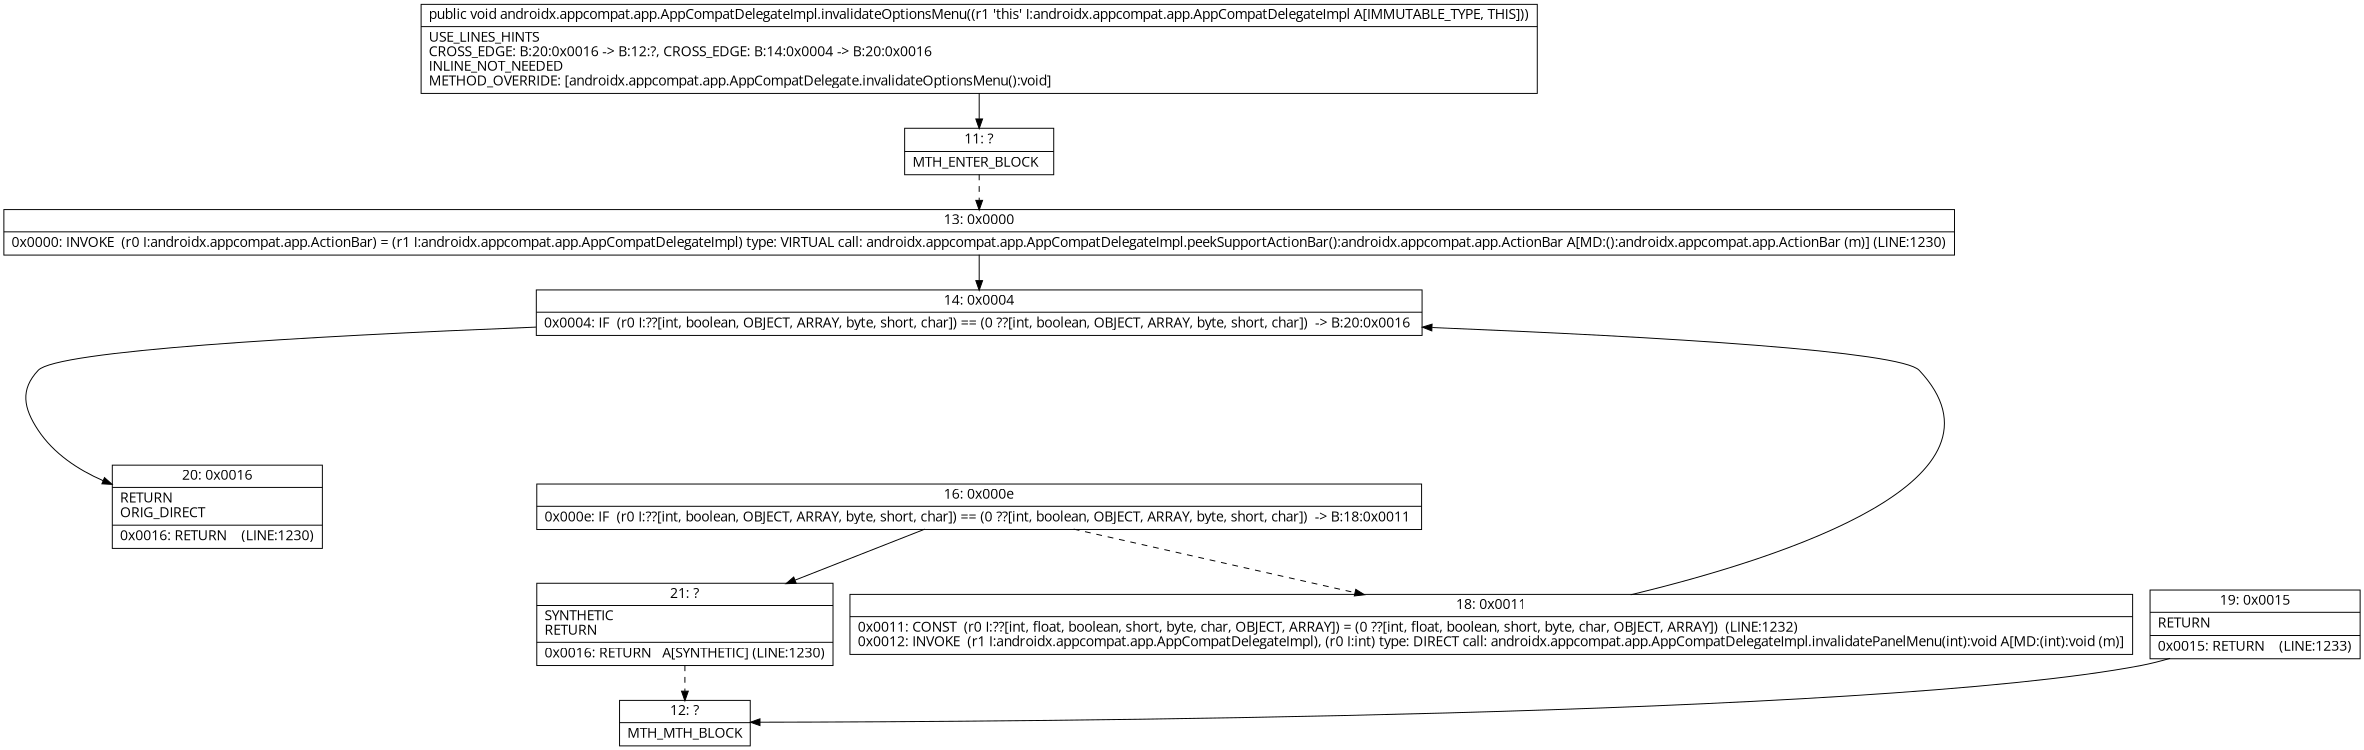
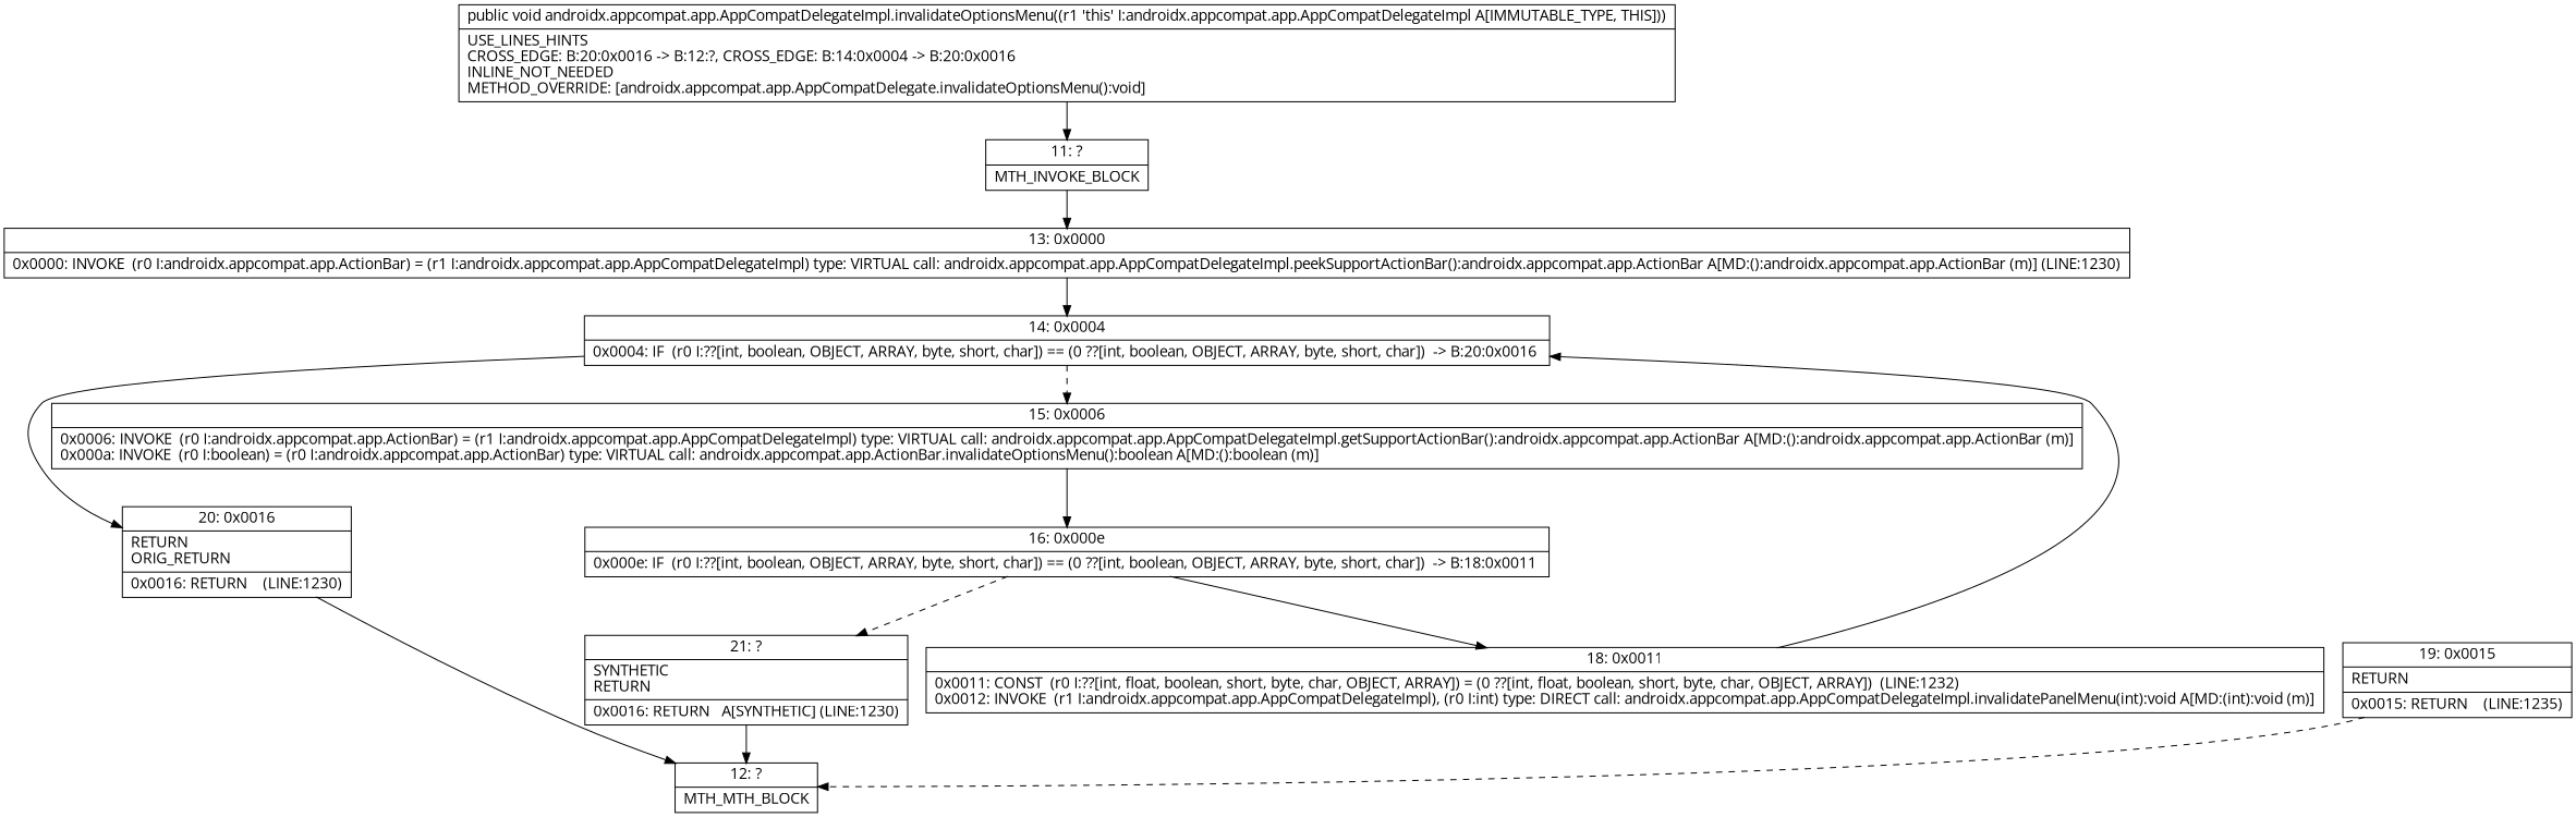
  digraph {
    fontname="Open Sans"
    node [fontname="Open Sans" shape=record]
    edge [fontname="Open Sans"]
-   n1 [label="{11\:\ ?|MTH_ENTER_BLOCK\l}"]
+   n1 [label="{11\:\ ?|MTH_INVOKE_BLOCK\l}"]
    n2 [label="{13\:\ 0x0000|0x0000: INVOKE  (r0 I:androidx.appcompat.app.ActionBar) = (r1 I:androidx.appcompat.app.AppCompatDelegateImpl) type: VIRTUAL call: androidx.appcompat.app.AppCompatDelegateImpl.peekSupportActionBar():androidx.appcompat.app.ActionBar A[MD:():androidx.appcompat.app.ActionBar (m)] (LINE:1230)\l}"]
    n3 [label="{14\:\ 0x0004|0x0004: IF  (r0 I:??[int, boolean, OBJECT, ARRAY, byte, short, char]) == (0 ??[int, boolean, OBJECT, ARRAY, byte, short, char])  \-\> B:20:0x0016 \l}"]
-   n5 [label="{20\:\ 0x0016|RETURN\lORIG_DIRECT\l|0x0016: RETURN    (LINE:1230)\l}"]
+   n4 [label="{15\:\ 0x0006|0x0006: INVOKE  (r0 I:androidx.appcompat.app.ActionBar) = (r1 I:androidx.appcompat.app.AppCompatDelegateImpl) type: VIRTUAL call: androidx.appcompat.app.AppCompatDelegateImpl.getSupportActionBar():androidx.appcompat.app.ActionBar A[MD:():androidx.appcompat.app.ActionBar (m)]\l0x000a: INVOKE  (r0 I:boolean) = (r0 I:androidx.appcompat.app.ActionBar) type: VIRTUAL call: androidx.appcompat.app.ActionBar.invalidateOptionsMenu():boolean A[MD:():boolean (m)]\l}"]
+   n5 [label="{20\:\ 0x0016|RETURN\lORIG_RETURN\l|0x0016: RETURN    (LINE:1230)\l}"]
    n6 [label="{16\:\ 0x000e|0x000e: IF  (r0 I:??[int, boolean, OBJECT, ARRAY, byte, short, char]) == (0 ??[int, boolean, OBJECT, ARRAY, byte, short, char])  \-\> B:18:0x0011 \l}"]
    n7 [label="{12\:\ ?|MTH_MTH_BLOCK\l}"]
    n8 [label="{18\:\ 0x0011|0x0011: CONST  (r0 I:??[int, float, boolean, short, byte, char, OBJECT, ARRAY]) = (0 ??[int, float, boolean, short, byte, char, OBJECT, ARRAY])  (LINE:1232)\l0x0012: INVOKE  (r1 I:androidx.appcompat.app.AppCompatDelegateImpl), (r0 I:int) type: DIRECT call: androidx.appcompat.app.AppCompatDelegateImpl.invalidatePanelMenu(int):void A[MD:(int):void (m)]\l}"]
    n9 [label="{21\:\ ?|SYNTHETIC\lRETURN\l|0x0016: RETURN   A[SYNTHETIC] (LINE:1230)\l}"]
-   n10 [label="{19\:\ 0x0015|RETURN\l|0x0015: RETURN    (LINE:1233)\l}"]
+   n10 [label="{19\:\ 0x0015|RETURN\l|0x0015: RETURN    (LINE:1235)\l}"]
    n11 [label="{public void androidx.appcompat.app.AppCompatDelegateImpl.invalidateOptionsMenu((r1 'this' I:androidx.appcompat.app.AppCompatDelegateImpl A[IMMUTABLE_TYPE, THIS]))  | USE_LINES_HINTS\lCROSS_EDGE: B:20:0x0016 \-\> B:12:?, CROSS_EDGE: B:14:0x0004 \-\> B:20:0x0016\lINLINE_NOT_NEEDED\lMETHOD_OVERRIDE: [androidx.appcompat.app.AppCompatDelegate.invalidateOptionsMenu():void]\l}"]
-   n1 -> n2 [style=dashed]
+   n1 -> n2
    n2 -> n3
+   n3 -> n4 [style=dashed]
    n3 -> n5
-   n6 -> n8 [style=dashed]
-   n6 -> n9 [style=solid]
+   n4 -> n6
+   n5 -> n7
+   n6 -> n8
+   n6 -> n9 [style=dashed]
    n8 -> n3
-   n9 -> n7 [style=dashed]
-   n10 -> n7
+   n9 -> n7
+   n10 -> n7 [style=dashed]
    n11 -> n1
  }
